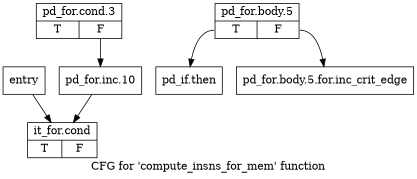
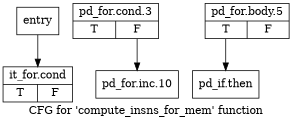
  digraph {
    label="CFG for 'compute_insns_for_mem' function"
    node [shape=record]
    n1 [label="{entry}"]
    n2 [label="{it_for.cond|{<s0>T|<s1>F}}"]
    n3 [label="{pd_for.cond.3|{<s0>T|<s1>F}}"]
    n4 [label="{pd_for.inc.10}"]
    n5 [label="{pd_for.body.5|{<s0>T|<s1>F}}"]
    n6 [label="{pd_if.then}"]
-   n7 [label="{pd_for.body.5.for.inc_crit_edge}"]
    n1 -> n2
    n3 -> n4 [tailport=s1]
-   n4 -> n2
    n5 -> n6 [tailport=s0]
-   n5 -> n7 [tailport=s1]
  }
